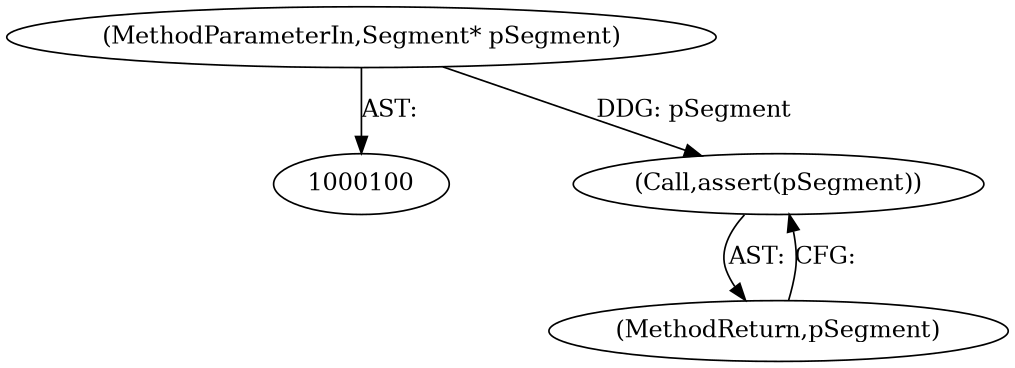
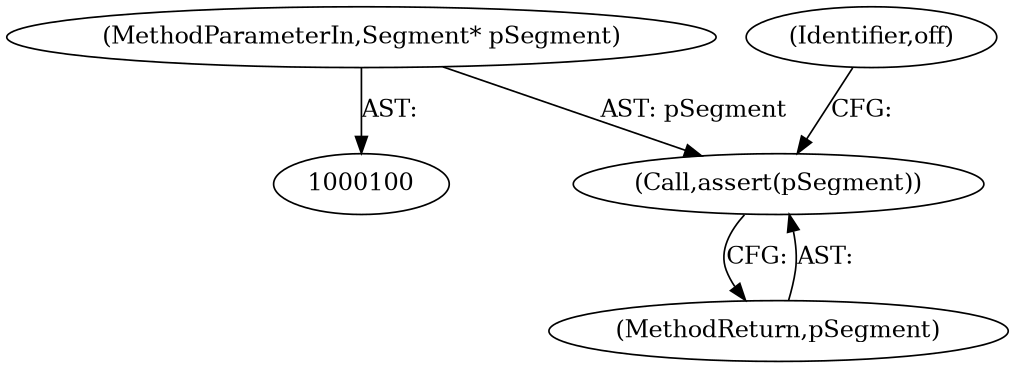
  digraph {
    n1 [label="(Call,assert(pSegment))"]
    n2 [label="(MethodReturn,pSegment)"]
    n3 [label="(MethodParameterIn,Segment* pSegment)"]
    1000100
-   n1 -> n2 [label="AST: "]
-   n2 -> n1 [label="CFG: "]
-   n3 -> n1 [label="DDG: pSegment"]
+   n5 [label="(Identifier,off)"]
+   n1 -> n2 [label="CFG: "]
+   n2 -> n1 [label="AST: "]
+   n3 -> n1 [label="AST: pSegment"]
    n3 -> 1000100 [label="AST: "]
+   n5 -> n1 [label="CFG: "]
  }
